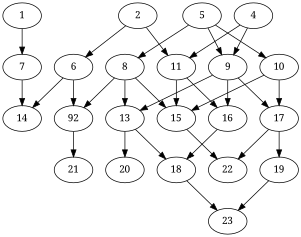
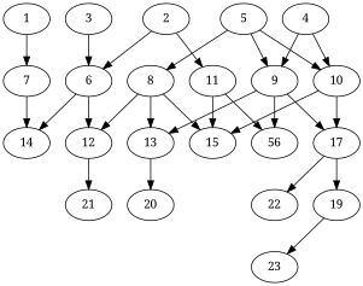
  digraph {
    fontname="Noto Serif"
    node [alpha=0.08 fontname="Noto Serif"]
    edge [fontname="Noto Serif"]
    1 [alpha=0.06 expect_size=1802718327580632064]
    7 [alpha=0.10 expect_size=2168220266562953216]
    14 [expect_size=16257475923017700]
    2 [alpha=0.17 expect_size=525675358725341184000]
    6 [alpha=0.01 expect_size=26585317956786608]
    11 [alpha=0.04 expect_size=405453316680040000]
-   12 [alpha=0.17 expect_size=4062070511257001 label=92]
+   12 [alpha=0.17 expect_size=4062070511257001]
    15 [alpha=0.12 expect_size=449061619440172096]
-   16 [alpha=0.10 expect_size=2254318503108693458944]
+   16 [alpha=0.10 expect_size=2254318503108693458944 label=56]
    21 [alpha=0.18 expect_size=4627759492345487]
    22 [alpha=0.11 expect_size=8238517213724672000]
-   18 [alpha=0.13 expect_size=7032515073277159]
+   3 [alpha=0.11 expect_size=18480855191990042624]
    4 [expect_size=1627592052661607727104]
    9 [alpha=0.02 expect_size=400735088737644800]
    13 [alpha=0.19 expect_size=8159205922434973696]
    17 [alpha=0.03 expect_size=952943178638033024]
    20 [alpha=0.16 expect_size=1070482487630370944]
    19 [expect_size=391657341451430848]
    5 [alpha=0.19 expect_size=431615112897463616]
    8 [alpha=0.16 expect_size=79364537504960896]
    10 [alpha=0.12 expect_size=18808186512174132]
    23 [alpha=0.02 expect_size=44444598035055328]
    1 -> 7
    7 -> 14
    2 -> 6
    2 -> 11
    6 -> 14
    6 -> 12
    11 -> 15
    11 -> 16
    12 -> 21
-   15 -> 22
-   16 -> 18
-   18 -> 23
-   4 -> 11
+   3 -> 6
+   4 -> 10
    4 -> 9
    9 -> 16
    9 -> 13
    9 -> 17
-   13 -> 18
    13 -> 20
    17 -> 22
    17 -> 19
    19 -> 23
    5 -> 9
    5 -> 8
    5 -> 10
    8 -> 12
    8 -> 15
    8 -> 13
    10 -> 15
    10 -> 17
  }
